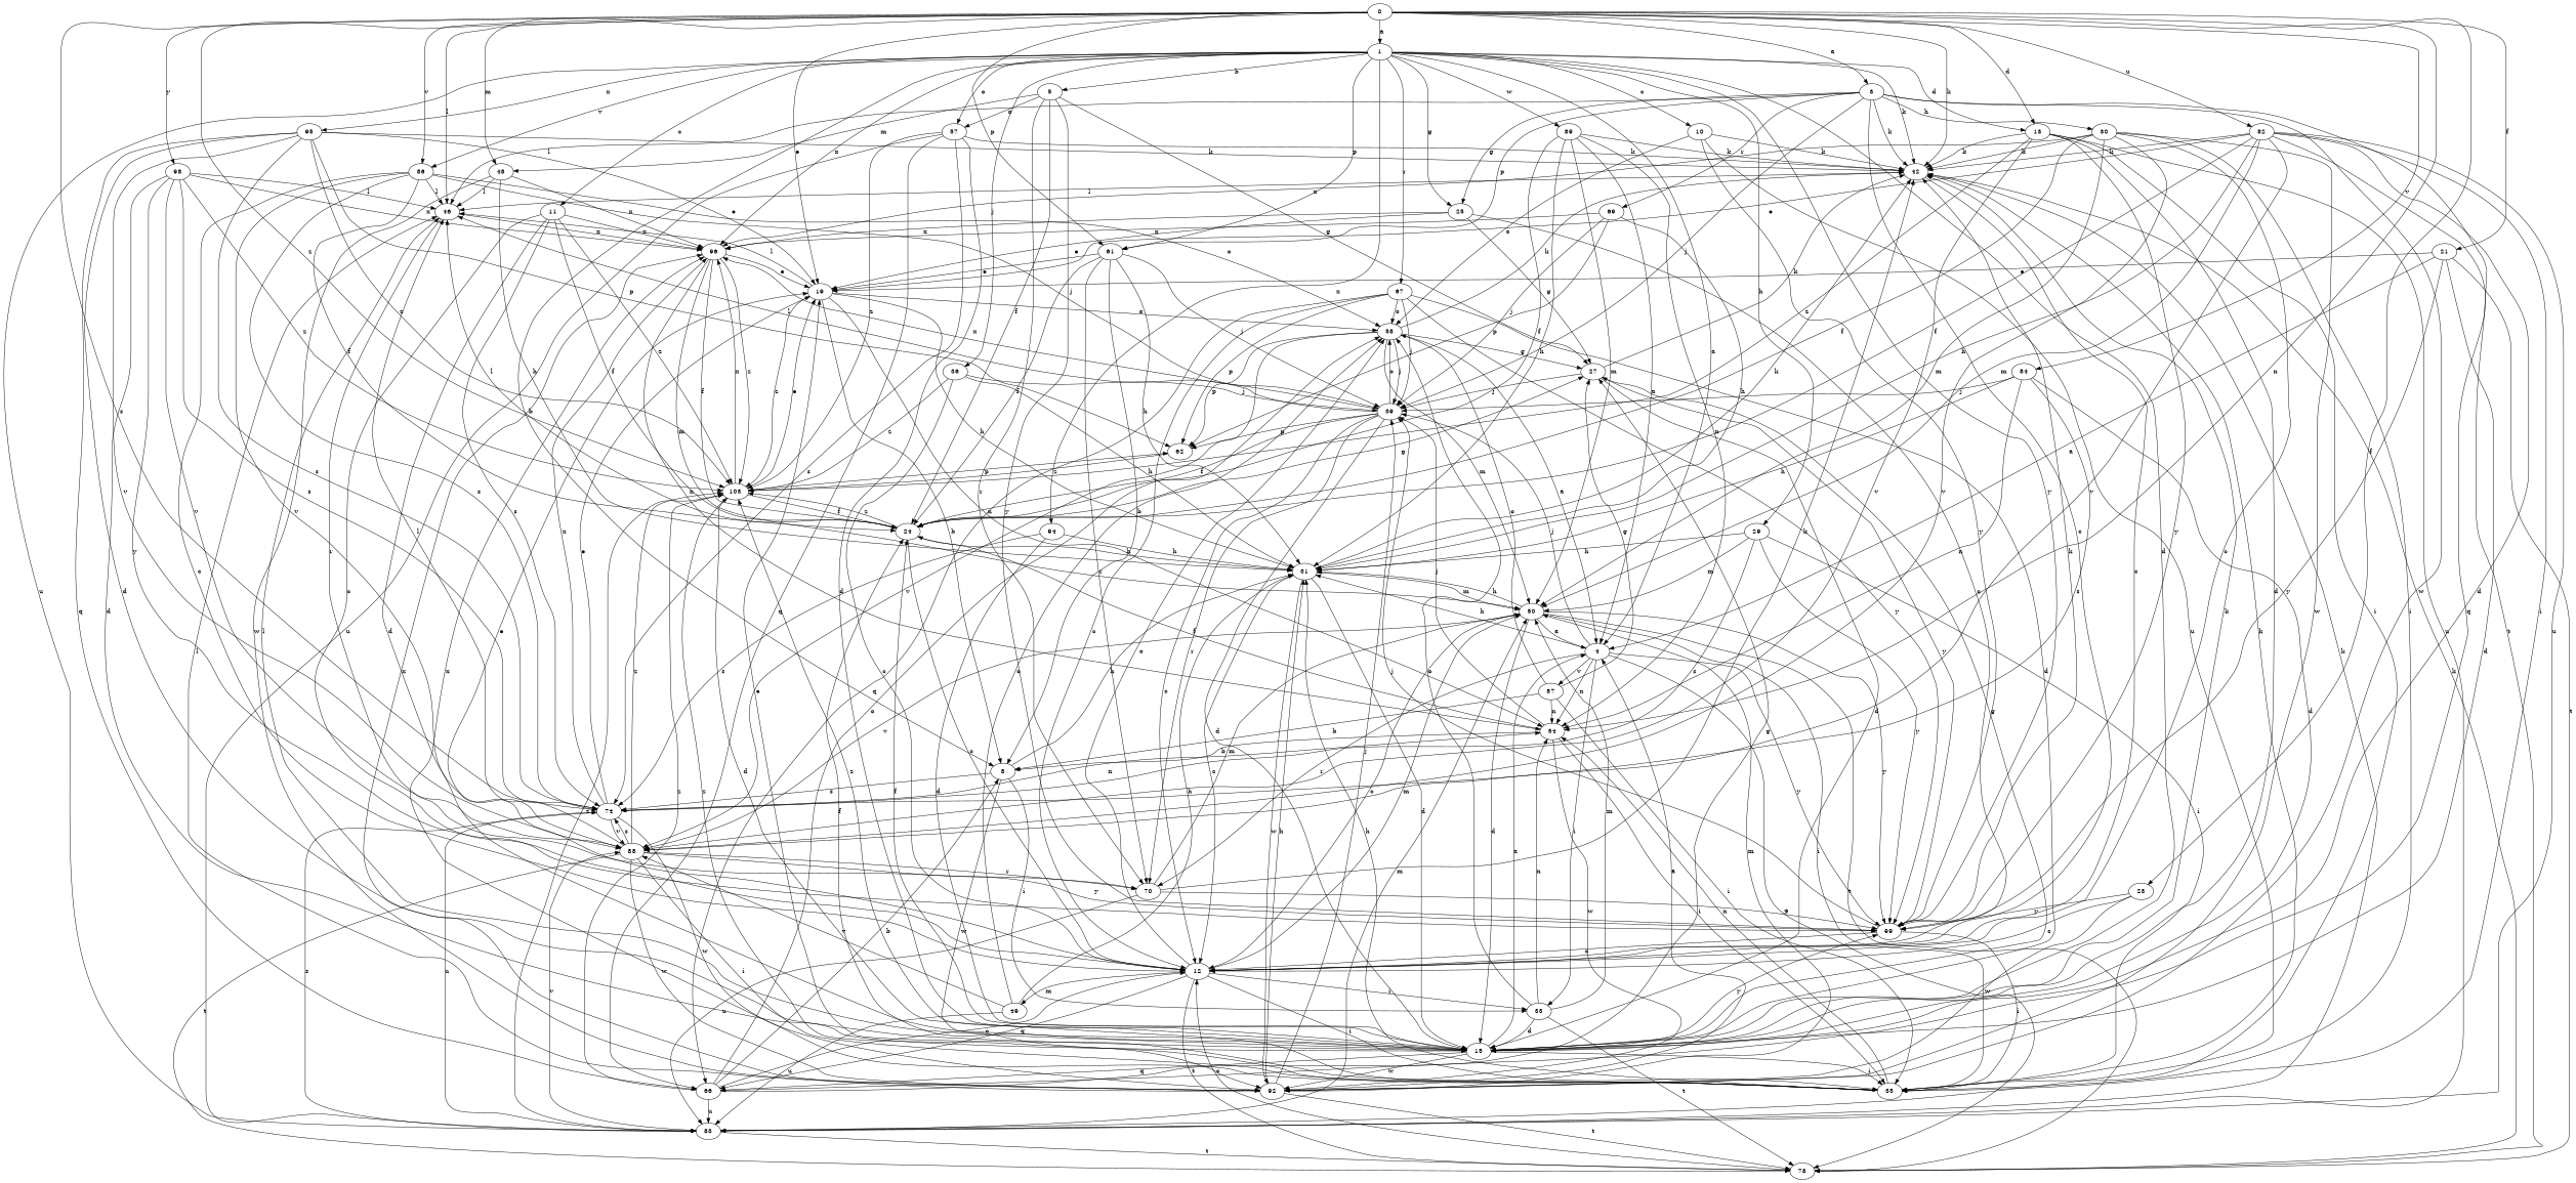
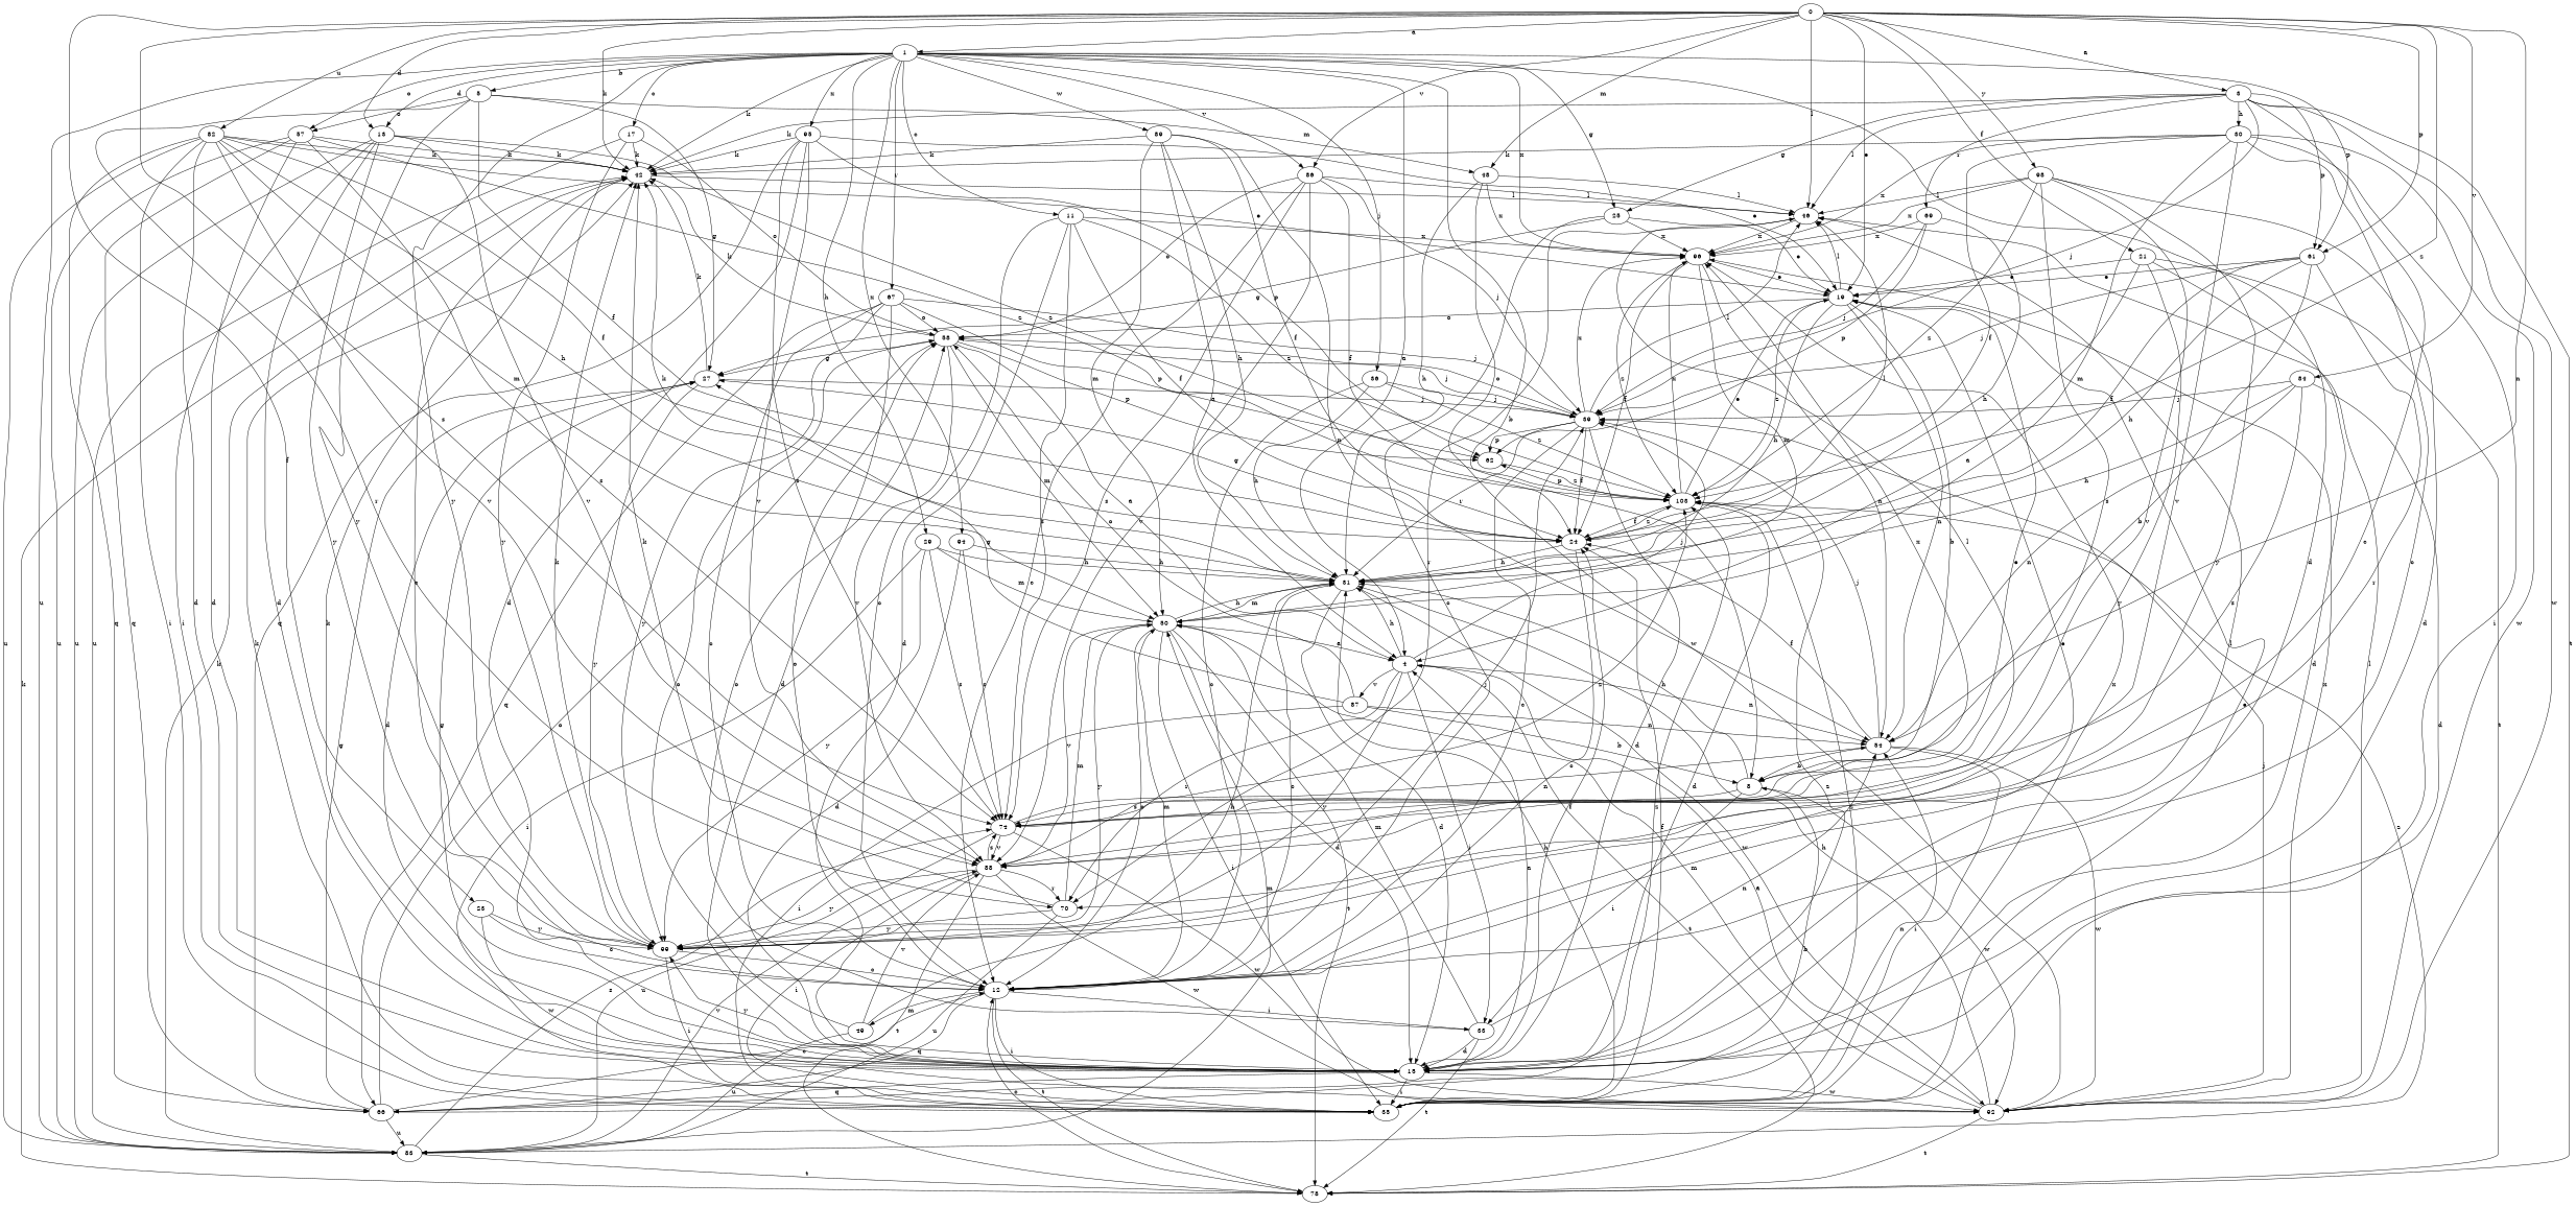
  strict digraph {
    0
    1
    3
    13
    19
    21
    23
    42
    46
    48
    54
    61
    74
    82
    84
    86
    98
    103
    4
    5
    8
-   10
+   10 [label=17]
    11
    15
    25
    29
    36
    57
    67
    83
    89
    94
    95
    96
    99
    12
    30
    39
    69
    78
    92
    35
    88
    31
    58
    70
    24
    50
    66
    62
    33
    87
    27
    49
    0 -> 1 [label=a]
    0 -> 3 [label=a]
    0 -> 13 [label=d]
    0 -> 19 [label=e]
    0 -> 21 [label=f]
    0 -> 23 [label=f]
    0 -> 42 [label=k]
    0 -> 46 [label=l]
    0 -> 48 [label=m]
    0 -> 54 [label=n]
    0 -> 61 [label=p]
    0 -> 74 [label=s]
    0 -> 82 [label=u]
    0 -> 84 [label=v]
    0 -> 86 [label=v]
    0 -> 98 [label=y]
    0 -> 103 [label=z]
    1 -> 13 [label=d]
    1 -> 42 [label=k]
    1 -> 61 [label=p]
    1 -> 86 [label=v]
    1 -> 4 [label=a]
    1 -> 5 [label=b]
    1 -> 8 [label=b]
    1 -> 10 [label=c]
    1 -> 11 [label=c]
    1 -> 15 [label=d]
    1 -> 25 [label=g]
    1 -> 29 [label=h]
    1 -> 36 [label=j]
    1 -> 57 [label=o]
    1 -> 67 [label=r]
    1 -> 83 [label=u]
    1 -> 89 [label=w]
    1 -> 94 [label=x]
    1 -> 95 [label=x]
    1 -> 96 [label=x]
    1 -> 99 [label=y]
    3 -> 42 [label=k]
    3 -> 46 [label=l]
    3 -> 61 [label=p]
    3 -> 25 [label=g]
    3 -> 12 [label=c]
    3 -> 30 [label=h]
    3 -> 39 [label=j]
    3 -> 69 [label=r]
    3 -> 78 [label=t]
    3 -> 92 [label=w]
    13 -> 42 [label=k]
    13 -> 103 [label=z]
    13 -> 15 [label=d]
    13 -> 83 [label=u]
    13 -> 99 [label=y]
    13 -> 35 [label=i]
    13 -> 88 [label=v]
    19 -> 46 [label=l]
    19 -> 54 [label=n]
    19 -> 103 [label=z]
    19 -> 8 [label=b]
    19 -> 31 [label=h]
    19 -> 58 [label=o]
    21 -> 19 [label=e]
    21 -> 4 [label=a]
    21 -> 15 [label=d]
    21 -> 99 [label=y]
    21 -> 78 [label=t]
    23 -> 99 [label=y]
    23 -> 12 [label=c]
    23 -> 92 [label=w]
    42 -> 46 [label=l]
    42 -> 12 [label=c]
    46 -> 96 [label=x]
    46 -> 70 [label=r]
    48 -> 46 [label=l]
    48 -> 96 [label=x]
    48 -> 92 [label=w]
    48 -> 31 [label=h]
    54 -> 8 [label=b]
    54 -> 39 [label=j]
    54 -> 92 [label=w]
    54 -> 35 [label=i]
    54 -> 24 [label=f]
    61 -> 19 [label=e]
    61 -> 8 [label=b]
    61 -> 39 [label=j]
    61 -> 31 [label=h]
    61 -> 70 [label=r]
    61 -> 24 [label=f]
    74 -> 19 [label=e]
    74 -> 54 [label=n]
    74 -> 83 [label=u]
    74 -> 96 [label=x]
    74 -> 92 [label=w]
    74 -> 88 [label=v]
    82 -> 19 [label=e]
    82 -> 42 [label=k]
    82 -> 15 [label=d]
    82 -> 83 [label=u]
    82 -> 35 [label=i]
    82 -> 88 [label=v]
    82 -> 31 [label=h]
    82 -> 24 [label=f]
    82 -> 50 [label=m]
    82 -> 66 [label=q]
    84 -> 54 [label=n]
    84 -> 74 [label=s]
    84 -> 15 [label=d]
    84 -> 39 [label=j]
    84 -> 31 [label=h]
    86 -> 46 [label=l]
    86 -> 74 [label=s]
    86 -> 12 [label=c]
    86 -> 39 [label=j]
    86 -> 88 [label=v]
    86 -> 58 [label=o]
    86 -> 24 [label=f]
    98 -> 46 [label=l]
    98 -> 74 [label=s]
    98 -> 103 [label=z]
    98 -> 15 [label=d]
    98 -> 96 [label=x]
    98 -> 99 [label=y]
    98 -> 88 [label=v]
    103 -> 19 [label=e]
    103 -> 15 [label=d]
    103 -> 96 [label=x]
    103 -> 24 [label=f]
    103 -> 62 [label=p]
    4 -> 54 [label=n]
    4 -> 99 [label=y]
    4 -> 39 [label=j]
    4 -> 78 [label=t]
    4 -> 31 [label=h]
    4 -> 70 [label=r]
    4 -> 33 [label=i]
    4 -> 87 [label=v]
    5 -> 48 [label=m]
    5 -> 57 [label=o]
    5 -> 99 [label=y]
    5 -> 70 [label=r]
    5 -> 24 [label=f]
    5 -> 27 [label=g]
    8 -> 74 [label=s]
    8 -> 92 [label=w]
    8 -> 31 [label=h]
    8 -> 33 [label=i]
    10 -> 42 [label=k]
    10 -> 83 [label=u]
    10 -> 99 [label=y]
    10 -> 58 [label=o]
    11 -> 74 [label=s]
    11 -> 103 [label=z]
    11 -> 15 [label=d]
    11 -> 96 [label=x]
    11 -> 12 [label=c]
    11 -> 24 [label=f]
    15 -> 42 [label=k]
    15 -> 46 [label=l]
    15 -> 103 [label=z]
    15 -> 4 [label=a]
    15 -> 99 [label=y]
    15 -> 92 [label=w]
    15 -> 35 [label=i]
    15 -> 24 [label=f]
    15 -> 66 [label=q]
    15 -> 27 [label=g]
    25 -> 19 [label=e]
    25 -> 96 [label=x]
    25 -> 12 [label=c]
    25 -> 27 [label=g]
    29 -> 74 [label=s]
    29 -> 99 [label=y]
    29 -> 35 [label=i]
    29 -> 31 [label=h]
    29 -> 50 [label=m]
    36 -> 103 [label=z]
    36 -> 12 [label=c]
    36 -> 39 [label=j]
    36 -> 31 [label=h]
    57 -> 42 [label=k]
    57 -> 74 [label=s]
    57 -> 103 [label=z]
    57 -> 15 [label=d]
    57 -> 83 [label=u]
    57 -> 66 [label=q]
    67 -> 15 [label=d]
    67 -> 99 [label=y]
    67 -> 12 [label=c]
    67 -> 39 [label=j]
    67 -> 58 [label=o]
    67 -> 66 [label=q]
    67 -> 62 [label=p]
    83 -> 42 [label=k]
    83 -> 74 [label=s]
    83 -> 103 [label=z]
    83 -> 78 [label=t]
    83 -> 88 [label=v]
    83 -> 50 [label=m]
    89 -> 42 [label=k]
    89 -> 54 [label=n]
    89 -> 4 [label=a]
    89 -> 31 [label=h]
    89 -> 24 [label=f]
    89 -> 50 [label=m]
    94 -> 74 [label=s]
    94 -> 15 [label=d]
    94 -> 31 [label=h]
    95 -> 19 [label=e]
    95 -> 42 [label=k]
    95 -> 74 [label=s]
-   95 -> 103 [label=z]
    95 -> 15 [label=d]
    95 -> 88 [label=v]
    95 -> 66 [label=q]
    95 -> 62 [label=p]
    96 -> 19 [label=e]
    96 -> 54 [label=n]
    96 -> 103 [label=z]
    96 -> 24 [label=f]
    96 -> 50 [label=m]
    99 -> 42 [label=k]
    99 -> 12 [label=c]
    99 -> 39 [label=j]
    99 -> 35 [label=i]
    12 -> 19 [label=e]
    12 -> 78 [label=t]
    12 -> 35 [label=i]
    12 -> 58 [label=o]
    12 -> 50 [label=m]
    12 -> 66 [label=q]
    12 -> 33 [label=i]
    12 -> 49 [label=m]
    30 -> 42 [label=k]
    30 -> 96 [label=x]
    30 -> 12 [label=c]
    30 -> 92 [label=w]
    30 -> 35 [label=i]
    30 -> 88 [label=v]
    30 -> 24 [label=f]
    30 -> 50 [label=m]
    39 -> 46 [label=l]
    39 -> 15 [label=d]
    39 -> 96 [label=x]
    39 -> 12 [label=c]
    39 -> 58 [label=o]
-   39 -> 70 [label=r]
+   39 -> 31 [label=r]
    39 -> 24 [label=f]
    39 -> 62 [label=p]
    69 -> 96 [label=x]
    69 -> 39 [label=j]
    69 -> 31 [label=h]
    69 -> 62 [label=p]
    78 -> 42 [label=k]
    78 -> 12 [label=c]
    92 -> 46 [label=l]
    92 -> 4 [label=a]
    92 -> 96 [label=x]
    92 -> 39 [label=j]
    92 -> 78 [label=t]
    92 -> 31 [label=h]
    92 -> 50 [label=m]
    35 -> 19 [label=e]
    35 -> 42 [label=k]
    35 -> 54 [label=n]
    35 -> 103 [label=z]
    35 -> 96 [label=x]
    35 -> 31 [label=h]
    35 -> 24 [label=f]
    88 -> 46 [label=l]
    88 -> 74 [label=s]
    88 -> 103 [label=z]
    88 -> 99 [label=y]
    88 -> 78 [label=t]
    88 -> 92 [label=w]
    88 -> 35 [label=i]
    88 -> 70 [label=r]
    31 -> 42 [label=k]
    31 -> 15 [label=d]
    31 -> 12 [label=c]
    31 -> 92 [label=w]
    31 -> 50 [label=m]
    58 -> 42 [label=k]
    58 -> 4 [label=a]
    58 -> 39 [label=j]
    58 -> 88 [label=v]
    58 -> 50 [label=m]
    58 -> 62 [label=p]
    58 -> 27 [label=g]
    70 -> 42 [label=k]
    70 -> 83 [label=u]
    70 -> 99 [label=y]
    70 -> 50 [label=m]
    24 -> 46 [label=l]
    24 -> 103 [label=z]
    24 -> 12 [label=c]
    24 -> 31 [label=h]
    24 -> 27 [label=g]
    50 -> 4 [label=a]
    50 -> 15 [label=d]
    50 -> 99 [label=y]
    50 -> 12 [label=c]
    50 -> 78 [label=t]
    50 -> 35 [label=i]
    50 -> 88 [label=v]
    50 -> 31 [label=h]
    66 -> 103 [label=z]
    66 -> 8 [label=b]
    66 -> 83 [label=u]
    66 -> 12 [label=c]
    66 -> 58 [label=o]
    66 -> 27 [label=g]
    62 -> 103 [label=z]
    33 -> 54 [label=n]
    33 -> 15 [label=d]
    33 -> 78 [label=t]
    33 -> 58 [label=o]
    33 -> 50 [label=m]
    87 -> 54 [label=n]
    87 -> 8 [label=b]
    87 -> 35 [label=i]
    87 -> 58 [label=o]
    87 -> 27 [label=g]
    27 -> 42 [label=k]
    27 -> 15 [label=d]
    27 -> 99 [label=y]
    27 -> 39 [label=j]
    49 -> 83 [label=u]
    49 -> 88 [label=v]
    49 -> 31 [label=h]
    49 -> 58 [label=o]
  }
